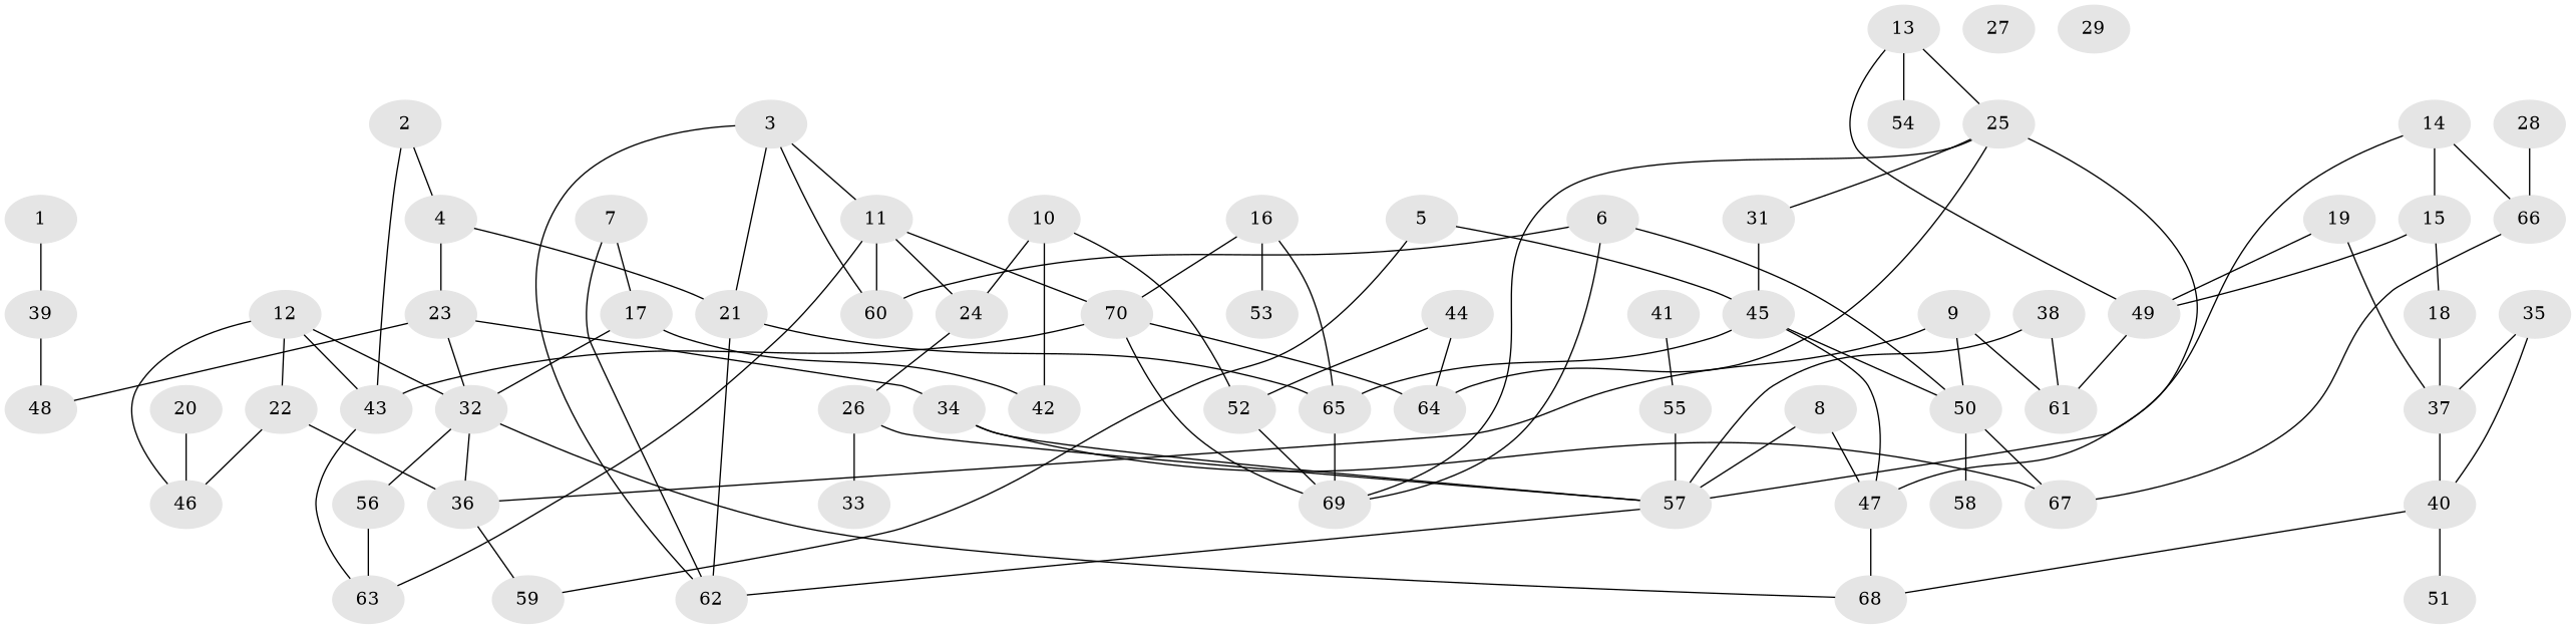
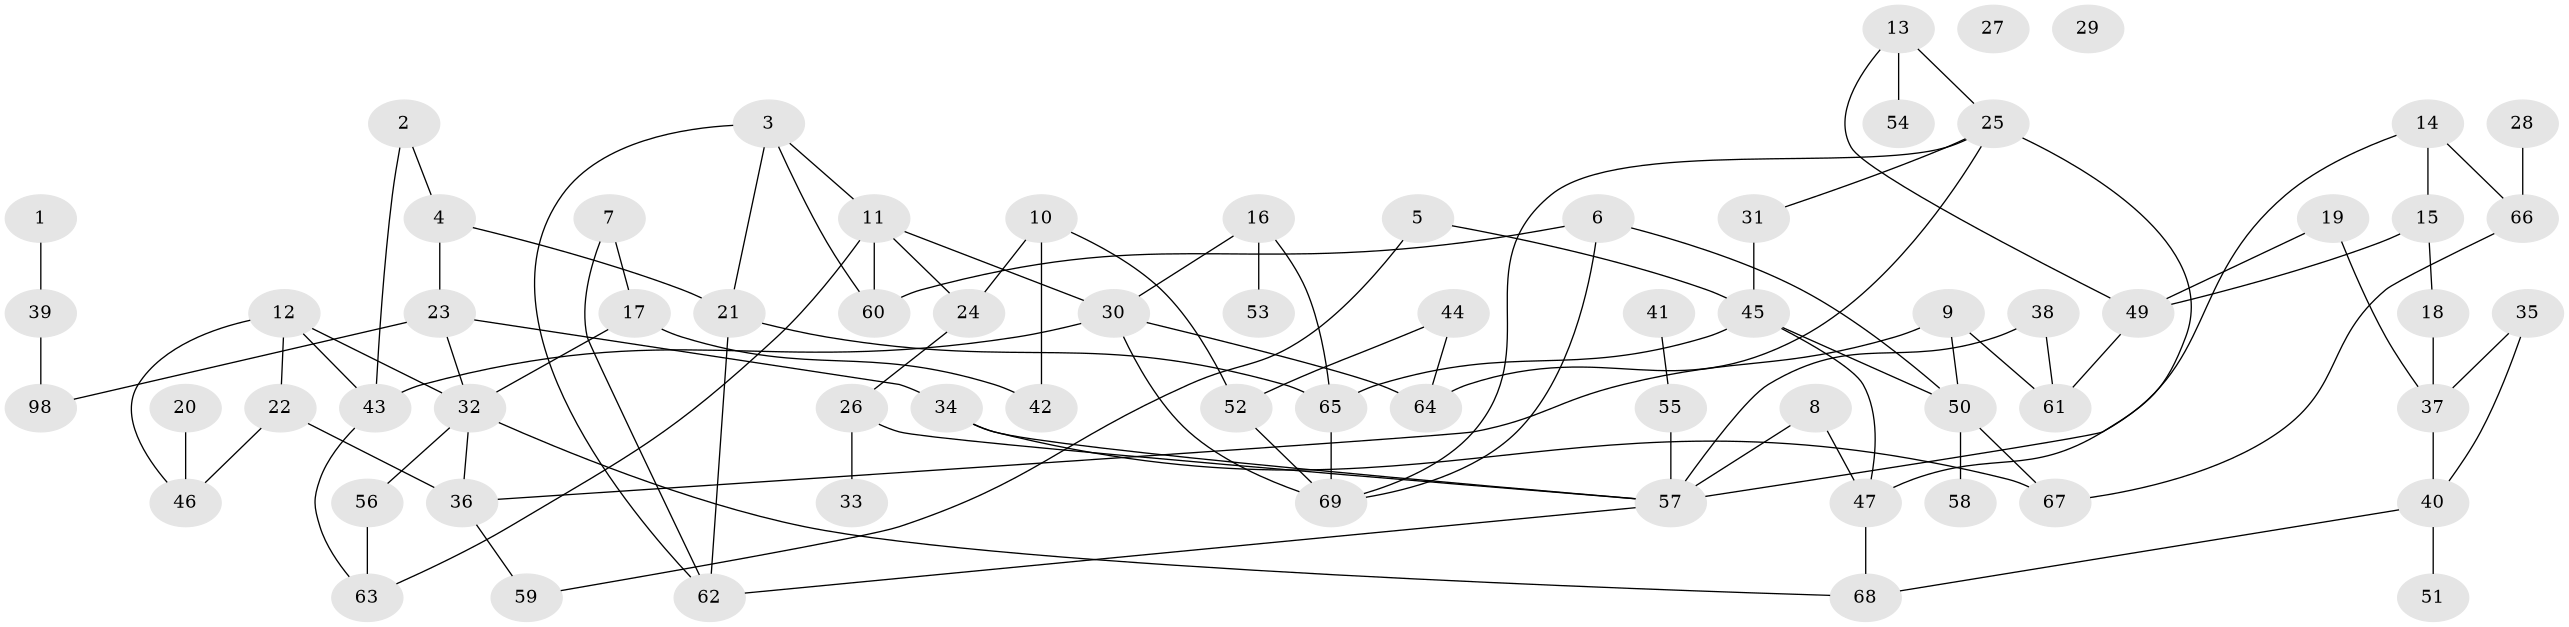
  graph {
    node [color=gray90 style=filled]
    1
    39
-   48
+   48 [label=98]
    2
    4
    43
    21
    23
    63
    3
    11
    60
    62
    24
-   30 [label=70]
+   30
    65
    32
    34
    5
    45
    59
    50
    47
    6
    69
    67
    58
    7
    17
    42
    8
    57
    68
    9
    36
    61
    10
    52
    26
    64
    12
    22
    46
    56
    13
    25
    49
    54
    31
    14
    15
    66
    18
    37
    16
    53
    40
    19
    20
    33
    27
    28
    29
    35
    51
    38
    41
    55
    44
    1 -- 39
    39 -- 48
    2 -- 4
    2 -- 43
    4 -- 21
    4 -- 23
    43 -- 63
    21 -- 62
    21 -- 65
    23 -- 48
    23 -- 32
    23 -- 34
    3 -- 21
    3 -- 11
    3 -- 60
    3 -- 62
    11 -- 63
    11 -- 60
    11 -- 24
    11 -- 30
    24 -- 26
    30 -- 43
    30 -- 69
    30 -- 64
    65 -- 69
    32 -- 68
    32 -- 36
    32 -- 56
    34 -- 67
    34 -- 57
    5 -- 45
    5 -- 59
    45 -- 65
    45 -- 50
    45 -- 47
    50 -- 67
    50 -- 58
    47 -- 68
    6 -- 60
    6 -- 50
    6 -- 69
    7 -- 62
    7 -- 17
    17 -- 32
    17 -- 42
    8 -- 47
    8 -- 57
    57 -- 62
    9 -- 50
    9 -- 36
    9 -- 61
    36 -- 59
    10 -- 24
    10 -- 42
    10 -- 52
    52 -- 69
    26 -- 57
    26 -- 33
    12 -- 43
    12 -- 32
    12 -- 22
    12 -- 46
    22 -- 36
    22 -- 46
    56 -- 63
    13 -- 25
    13 -- 49
    13 -- 54
    25 -- 47
    25 -- 69
    25 -- 64
    25 -- 31
    49 -- 61
    31 -- 45
    14 -- 57
    14 -- 15
    14 -- 66
    15 -- 49
    15 -- 18
    66 -- 67
    18 -- 37
    37 -- 40
    16 -- 30
    16 -- 65
    16 -- 53
    40 -- 68
    40 -- 51
    19 -- 49
    19 -- 37
    20 -- 46
    28 -- 66
    35 -- 37
    35 -- 40
    38 -- 57
    38 -- 61
    41 -- 55
    55 -- 57
    44 -- 52
    44 -- 64
  }
